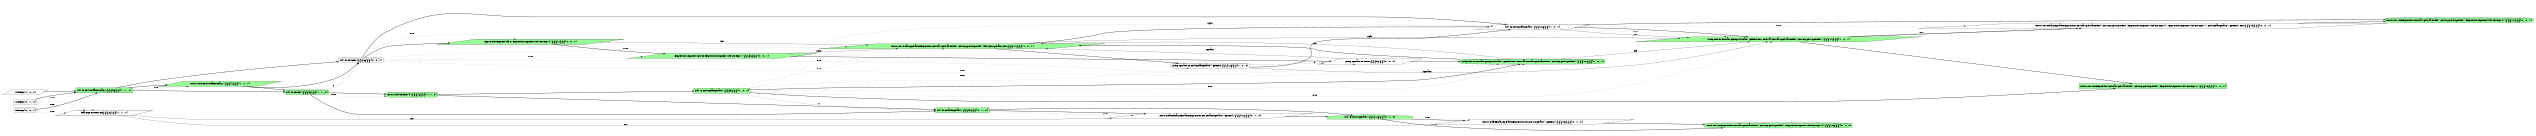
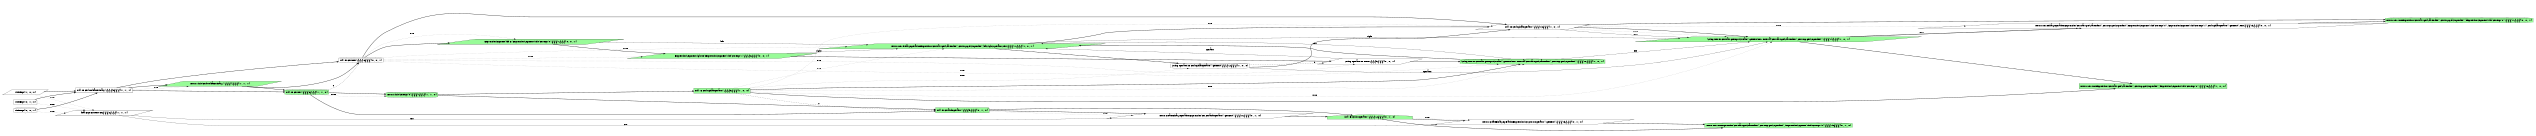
  digraph {
    rankdir=LR
    node [fillcolor=palegreen shape=parallelogram style=filled]
    edge [style=bold]
    n1 [label="null != ctx.logicalOperator()@@@9@@@['1', '0', '0']" shape=note]
    n2 [label="null != ctx.andOperator()@@@9@@@['0', '1', '0']" shape=note]
    n3 [label="String text = ctx.start.getInputStream().getText(new Interval(ctx.start.getStartIndex(),ctx.stop.getStopIndex()))@@@14@@@['1', '0', '1']"]
    n4 [label="return new BinaryOperationExpression(ctx.start.getStartIndex(),ctx.stop.getStopIndex(),left,right,operator,text)@@@11@@@['1', '0', '1']"]
    n5 [fillcolor=white label="null != ctx.logicalOperator()@@@13@@@['1', '0', '1']"]
    n6 [label="return new NotExpression(ctx.start.getStartIndex(),ctx.stop.getStopIndex(),(ExpressionSegment)visit(ctx.expr(0)))@@@16@@@['1', '0', '0']" shape=note]
    n7 [label="String text = ctx.start.getInputStream().getText(new Interval(ctx.start.getStartIndex(),ctx.stop.getStopIndex()))@@@10@@@['1', '0', '1']" shape=cylinder]
    n8 [fillcolor=white label="String operator = ctx.logicalOperator().getText()@@@12@@@['1', '0', '0']" shape=cylinder]
    n9 [fillcolor=white label="return createBinaryOperationExpression(ctx,ctx.andOperator().getText())@@@10@@@['0', '1', '0']"]
    n10 [label="null != ctx.orOperator()@@@12@@@['0', '1', '0']" shape=house]
    n11 [fillcolor=white label="return new BinaryOperationExpression(ctx.start.getStartIndex(),ctx.stop.getStopIndex(),(ExpressionSegment)visit(ctx.expr(0)),(ExpressionSegment)visit(ctx.expr(1)),ctx.logicalOperator().getText(),text)@@@15@@@['0', '0', '1']"]
    n12 [label="return new NotExpression(ctx.start.getStartIndex(),ctx.stop.getStopIndex(),(ExpressionSegment)visit(ctx.expr(0)))@@@17@@@['0', '0', '1']" shape=cylinder]
    n13 [fillcolor=white label="String operator = \"XOR\"@@@9@@@['0', '0', '1']"]
    n14 [fillcolor=white label="final ExprContext ctx@@@2@@@['1', '1', '1']"]
    n15 [fillcolor=white label="return createBinaryOperationExpression(ctx,ctx.orOperator().getText())@@@13@@@['0', '1', '0']"]
    n16 [label="return new NotExpression(ctx.start.getStartIndex(),ctx.stop.getStopIndex(),(ExpressionSegment)visit(ctx.expr(0)))@@@15@@@['0', '1', '0']" shape=cylinder]
    n17 [fillcolor=white label="null != ctx.XOR()@@@6@@@['0', '0', '1']" shape=cylinder]
    n18 [label="ExpressionSegment right = (ExpressionSegment)visit(ctx.expr(1))@@@8@@@['0', '0', '1']"]
    n19 [label="ExpressionSegment left = (ExpressionSegment)visit(ctx.expr(0))@@@7@@@['0', '0', '1']"]
    n20 [label="return visit(ctx.booleanPrimary())@@@4@@@['1', '1', '1']"]
    n21 [label="null != ctx.LP_()@@@6@@@['1', '1', '0']" shape=cylinder]
    n22 [label="return visit(ctx.expr(0))@@@7@@@['1', '1', '0']" shape=cylinder]
    n23 [fillcolor=white label="visitExpr['0', '1', '0']" shape=note]
-   n24 [label="null != ctx.booleanPrimary()@@@3@@@['1', '1', '1']" shape=note]
+   n24 [fillcolor=white label="null != ctx.booleanPrimary()@@@3@@@['1', '1', '1']" shape=note]
    n25 [fillcolor=white label="visitExpr['1', '0', '0']"]
    n26 [fillcolor=white label="visitExpr['0', '0', '1']" shape=cylinder]
    n1 -> n2 [label=0 style=dashed]
    n1 -> n3 [label=true style=dotted]
    n1 -> n4 [label=true style=dotted]
-   n1 -> n5 [label=right style=dotted]
+   n1 -> n5 [label=true style=dotted]
    n1 -> n6
    n1 -> n7 [label=true style=dotted]
    n1 -> n7
    n1 -> n8 [label=true style=dotted]
    n2 -> n9 [label=true style=dotted]
    n2 -> n9
    n2 -> n10
    n3 -> n6
    n3 -> n11 [label=text style=solid]
    n3 -> n11
    n4 -> n3 [label=right style=solid]
    n4 -> n5
    n4 -> n8
    n5 -> n3 [label=true style=dotted]
    n5 -> n3 [label=text style=solid]
    n5 -> n3
    n5 -> n11 [label=true style=dotted]
    n5 -> n12
    n7 -> n3 [label=left style=solid]
    n7 -> n4 [label=text style=solid]
    n7 -> n4
    n8 -> n3 [label=operator style=solid]
    n8 -> n5
    n8 -> n13 [label=0 style=dashed]
    n9 -> n10
    n10 -> n15 [label=true style=dotted]
    n10 -> n15
    n10 -> n16
    n11 -> n12
    n13 -> n4 [label=operator style=solid]
    n13 -> n7
    n14 -> n9 [label=ctx style=solid]
    n14 -> n15 [label=ctx style=solid]
    n15 -> n16
    n17 -> n4 [label=true style=dotted]
    n17 -> n5
    n17 -> n7 [label=true style=dotted]
    n17 -> n13 [label=true style=dotted]
    n17 -> n18 [label=true style=dotted]
    n17 -> n19 [label=true style=dotted]
    n17 -> n19
    n18 -> n4 [label=right style=solid]
    n18 -> n13
    n19 -> n4 [label=left style=solid]
    n19 -> n18
    n20 -> n17
    n20 -> n21
    n21 -> n2
    n21 -> n17 [label=0 style=dashed]
    n21 -> n22
    n21 -> n22 [label=true style=dotted]
    n22 -> n1
    n22 -> n2
    n23 -> n14 [label=true style=dotted]
    n23 -> n24
    n24 -> n17
    n24 -> n20
    n24 -> n20 [label=true style=dotted]
    n24 -> n21
    n25 -> n14 [label=true style=dotted]
    n25 -> n24
    n26 -> n14 [label=true style=dotted]
    n26 -> n24
  }
